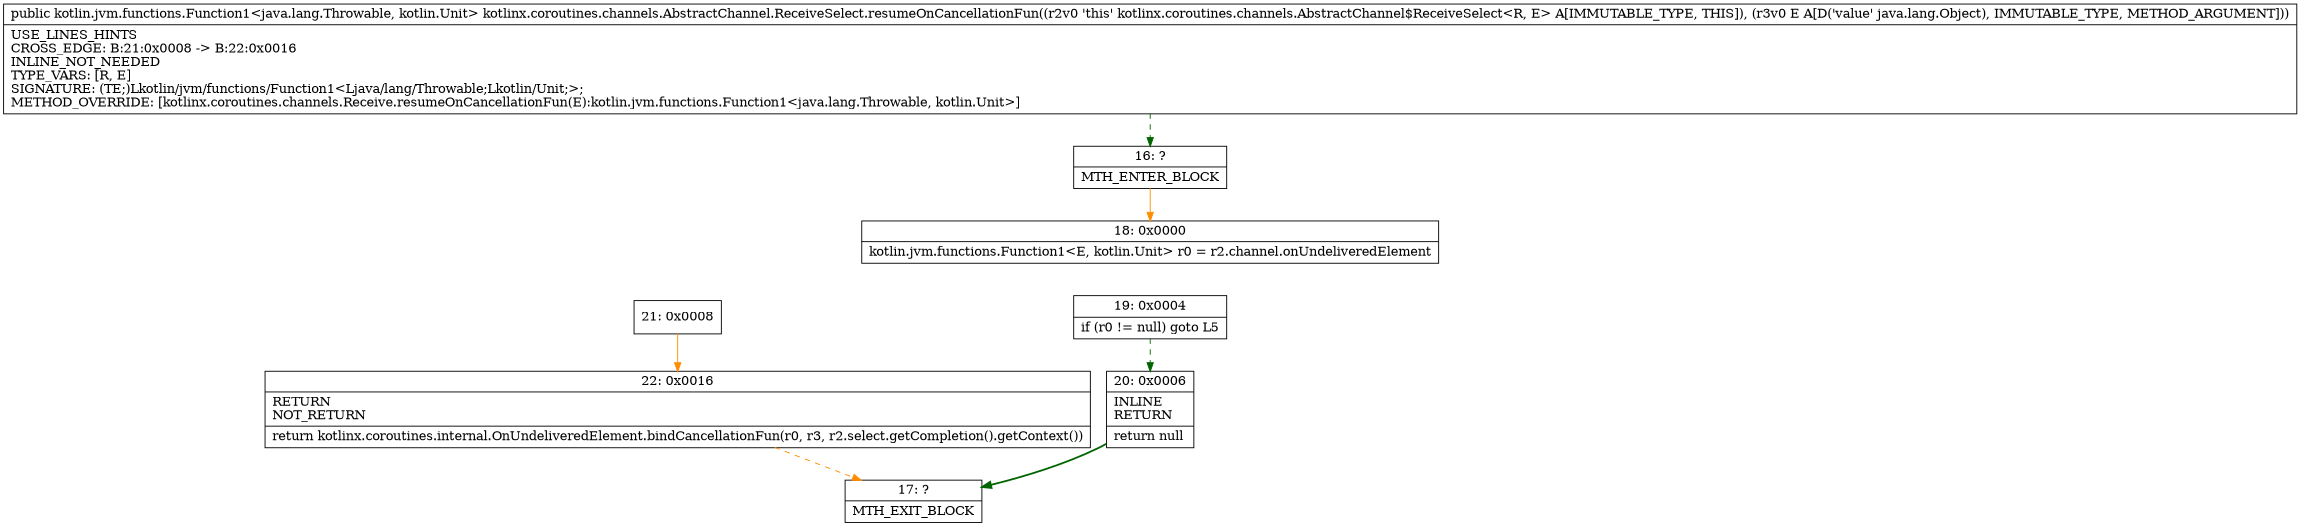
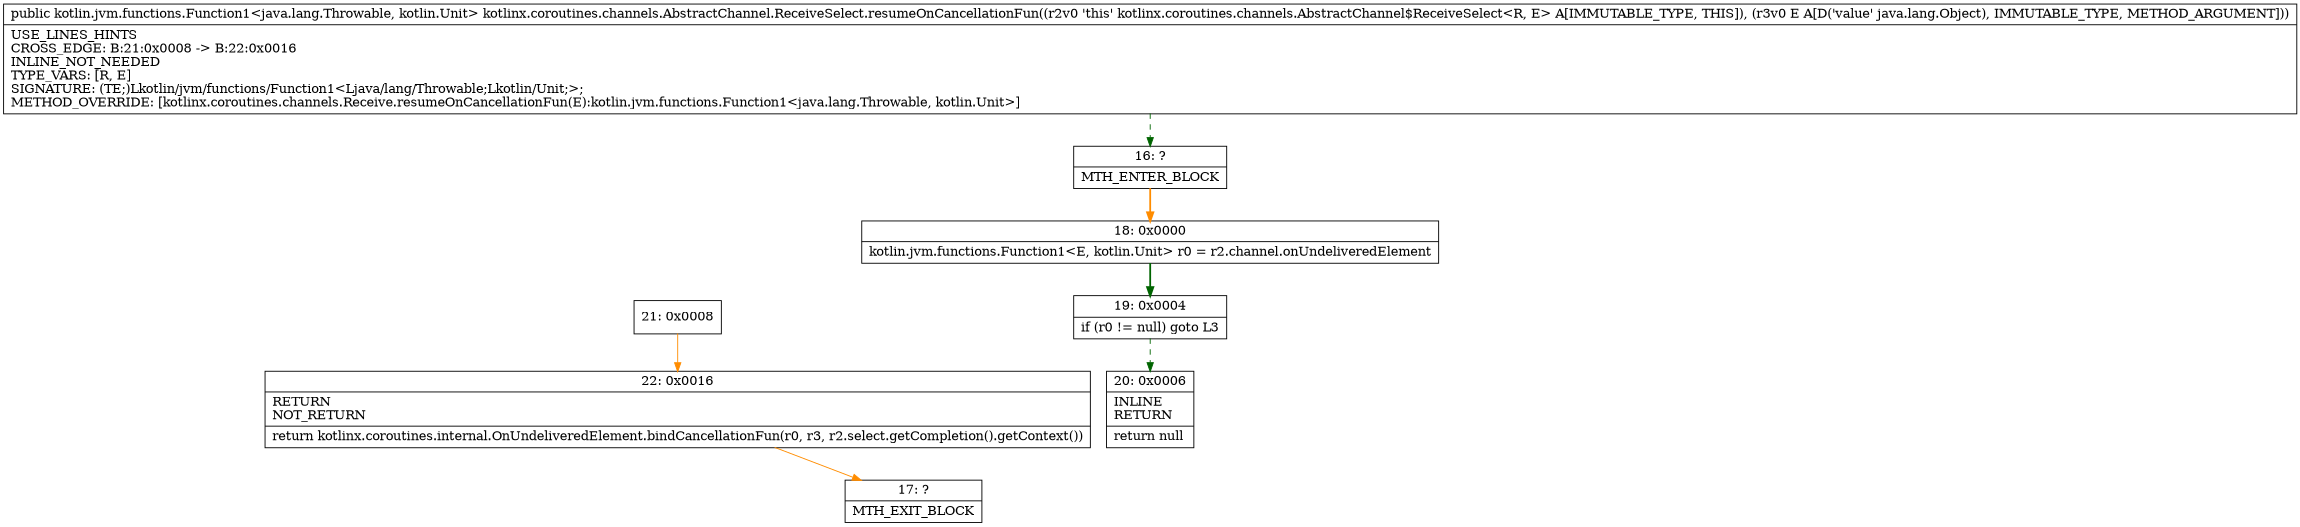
  digraph {
    node [shape=record]
    edge [color=darkgreen style=solid]
    n1 [label="{16\:\ ?|MTH_ENTER_BLOCK\l}"]
    n2 [label="{18\:\ 0x0000|kotlin.jvm.functions.Function1\<E, kotlin.Unit\> r0 = r2.channel.onUndeliveredElement\l}"]
-   n3 [label="{19\:\ 0x0004|if (r0 != null) goto L5\l}"]
+   n3 [label="{19\:\ 0x0004|if (r0 != null) goto L3\l}"]
    n4 [label="{20\:\ 0x0006|INLINE\lRETURN\l|return null\l}"]
    n5 [label="{17\:\ ?|MTH_EXIT_BLOCK\l}"]
    n6 [label="{21\:\ 0x0008}"]
    n7 [label="{22\:\ 0x0016|RETURN\lNOT_RETURN\l|return kotlinx.coroutines.internal.OnUndeliveredElement.bindCancellationFun(r0, r3, r2.select.getCompletion().getContext())\l}"]
    n8 [label="{public kotlin.jvm.functions.Function1\<java.lang.Throwable, kotlin.Unit\> kotlinx.coroutines.channels.AbstractChannel.ReceiveSelect.resumeOnCancellationFun((r2v0 'this' kotlinx.coroutines.channels.AbstractChannel$ReceiveSelect\<R, E\> A[IMMUTABLE_TYPE, THIS]), (r3v0 E A[D('value' java.lang.Object), IMMUTABLE_TYPE, METHOD_ARGUMENT]))  | USE_LINES_HINTS\lCROSS_EDGE: B:21:0x0008 \-\> B:22:0x0016\lINLINE_NOT_NEEDED\lTYPE_VARS: [R, E]\lSIGNATURE: (TE;)Lkotlin\/jvm\/functions\/Function1\<Ljava\/lang\/Throwable;Lkotlin\/Unit;\>;\lMETHOD_OVERRIDE: [kotlinx.coroutines.channels.Receive.resumeOnCancellationFun(E):kotlin.jvm.functions.Function1\<java.lang.Throwable, kotlin.Unit\>]\l}"]
-   n1 -> n2 [color=darkorange]
+   n1 -> n2 [color=darkorange style=bold]
+   n2 -> n3 [style=bold]
    n3 -> n4 [style=dashed]
-   n4 -> n5 [style=bold]
    n6 -> n7 [color=darkorange]
-   n7 -> n5 [color=darkorange style=dashed]
+   n7 -> n5 [color=darkorange]
    n8 -> n1 [style=dashed]
  }
